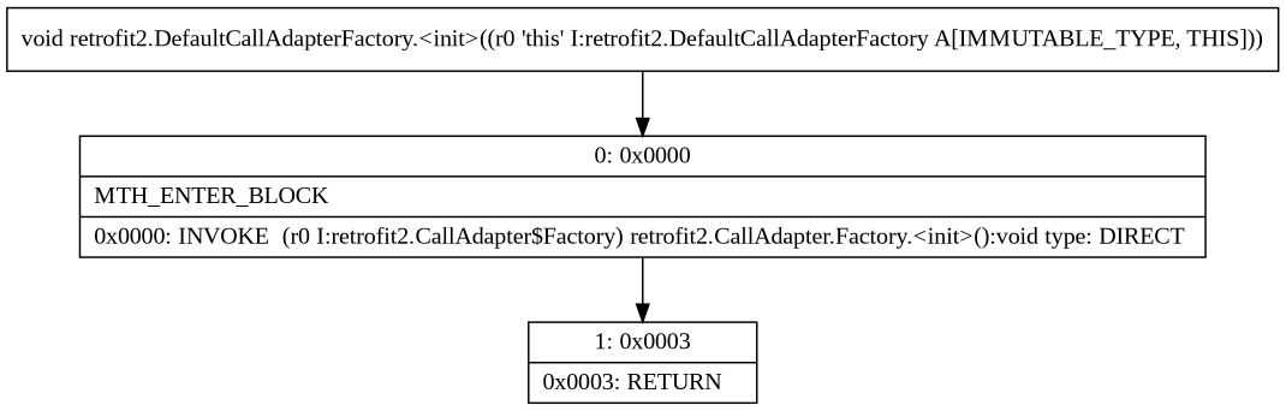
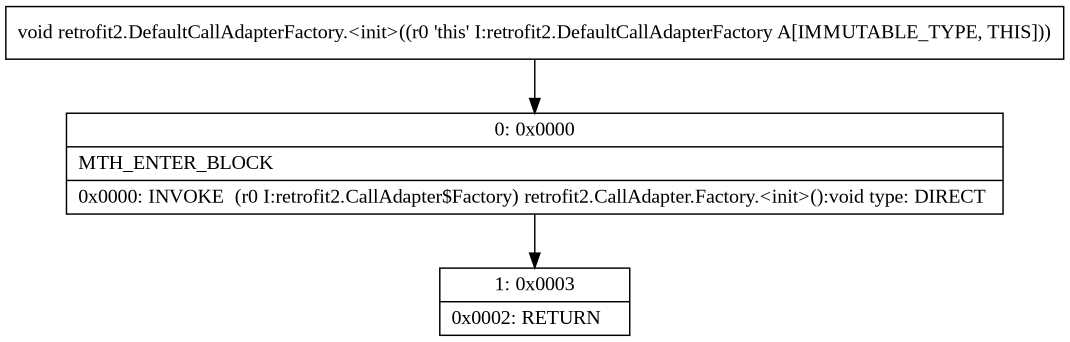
  digraph {
    fontname="Liberation Serif"
    node [shape=record fontname="Liberation Serif"]
    edge [fontname="Liberation Serif"]
    n1 [label="{0\:\ 0x0000|MTH_ENTER_BLOCK\l|0x0000: INVOKE  (r0 I:retrofit2.CallAdapter$Factory) retrofit2.CallAdapter.Factory.\<init\>():void type: DIRECT \l}"]
-   n2 [label="{1\:\ 0x0003|0x0003: RETURN   \l}"]
+   n2 [label="{1\:\ 0x0003|0x0002: RETURN   \l}"]
    n3 [label="{void retrofit2.DefaultCallAdapterFactory.\<init\>((r0 'this' I:retrofit2.DefaultCallAdapterFactory A[IMMUTABLE_TYPE, THIS])) }"]
    n1 -> n2
    n3 -> n1
  }
